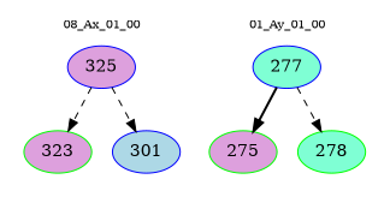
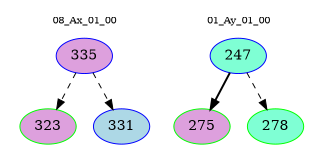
  digraph {
    node [color=blue fillcolor=plum style=filled]
    edge [color=black style=dashed]
-   n1 [label=325]
+   n1 [label=335]
    n2 [color=green label=323]
-   n3 [fillcolor=lightblue label=301]
-   n4 [fillcolor=aquamarine label=277]
+   n3 [fillcolor=lightblue label=331]
+   n4 [fillcolor=aquamarine label=247]
    n5 [color=green label=275]
    n6 [color=green fillcolor=aquamarine label=278]
    subgraph cluster_1 {
      color=white
      fontsize=10
      label="08_Ax_01_00"
      n1
      n2
      n3
    }
    subgraph cluster_2 {
      color=white
      fontsize=10
      label="01_Ay_01_00"
      n4
      n5
      n6
    }
    n1 -> n2
    n1 -> n3
    n4 -> n5 [style=bold]
    n4 -> n6
  }
